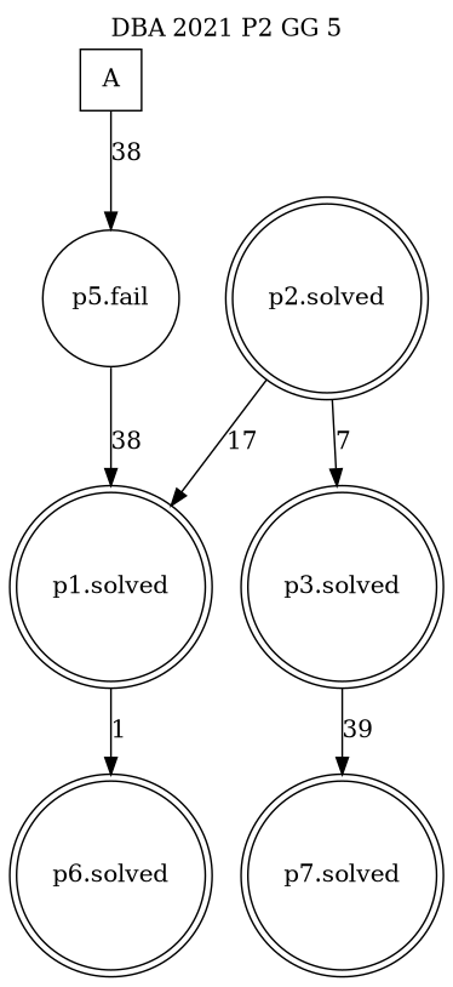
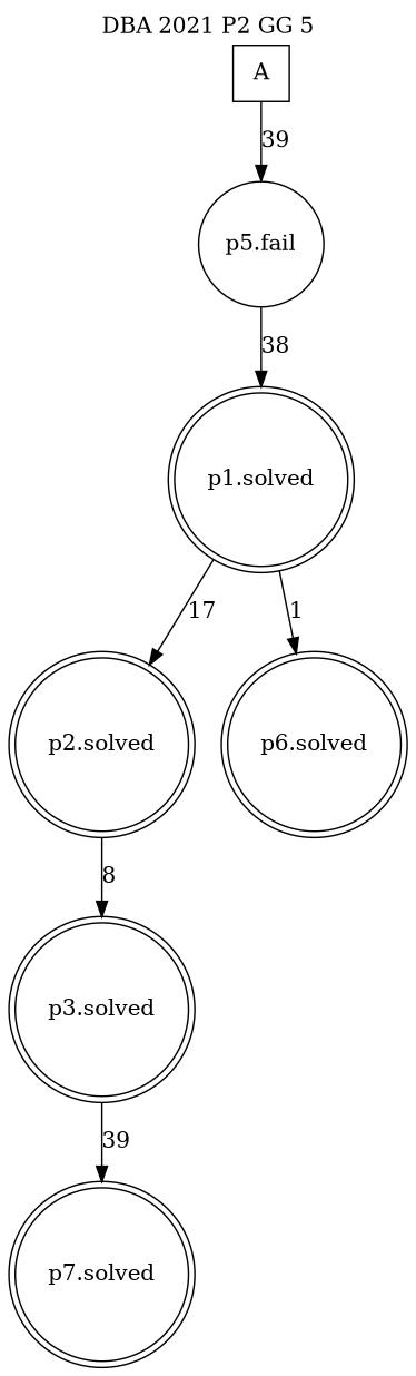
  digraph {
    label=" DBA 2021 P2 GG 5 "
    labelloc=tl
    rankdir=TB
    node [shape=doublecircle]
    n1 [label=A shape=square]
    n2 [label="p5.fail" shape=circle]
    n3 [label="p1.solved"]
    n4 [label="p2.solved"]
    n5 [label="p6.solved"]
    n6 [label="p3.solved"]
    n7 [label="p7.solved"]
-   n1 -> n2 [label=38]
+   n1 -> n2 [label=39]
    n2 -> n3 [label=38]
-   n4 -> n3 [label=17]
+   n3 -> n4 [label=17]
    n3 -> n5 [label=1]
-   n4 -> n6 [label=7]
+   n4 -> n6 [label=8]
    n6 -> n7 [label=39]
  }
